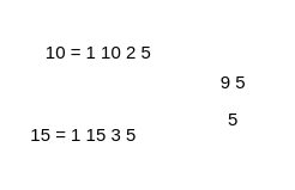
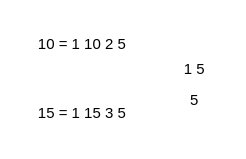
  <mxCell id="0" />
  <mxCell id="1" parent="0" />
  <mxCell id="2" value="10 = 1 10 2 5" style="text;html=1;align=center;verticalAlign=middle;resizable=0;points=[];autosize=1;strokeColor=none;fillColor=none;" vertex="1" parent="1"><mxGeometry x="20" y="20" width="90" height="30" as="geometry" /></mxCell>
- <mxCell id="3" value="15 = 1 15 3 5" style="text;html=1;align=center;verticalAlign=middle;resizable=0;points=[];autosize=1;strokeColor=none;fillColor=none;" vertex="1" parent="1"><mxGeometry x="10" y="75" width="90" height="30" as="geometry" /></mxCell>
- <mxCell id="4" value="9 5" style="text;html=1;align=center;verticalAlign=middle;resizable=0;points=[];autosize=1;strokeColor=none;fillColor=none;" vertex="1" parent="1"><mxGeometry x="135" y="40" width="40" height="30" as="geometry" /></mxCell>
+ <mxCell id="3" value="15 = 1 15 3 5" style="text;html=1;align=center;verticalAlign=middle;resizable=0;points=[];autosize=1;strokeColor=none;fillColor=none;" vertex="1" parent="1"><mxGeometry x="20" y="75" width="90" height="30" as="geometry" /></mxCell>
+ <mxCell id="4" value="1 5" style="text;html=1;align=center;verticalAlign=middle;resizable=0;points=[];autosize=1;strokeColor=none;fillColor=none;" vertex="1" parent="1"><mxGeometry x="135" y="40" width="40" height="30" as="geometry" /></mxCell>
  <mxCell id="5" value="5" style="text;html=1;align=center;verticalAlign=middle;resizable=0;points=[];autosize=1;strokeColor=none;fillColor=none;" vertex="1" parent="1"><mxGeometry x="140" y="65" width="30" height="30" as="geometry" /></mxCell>
